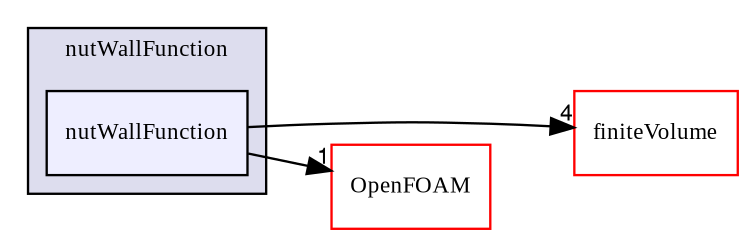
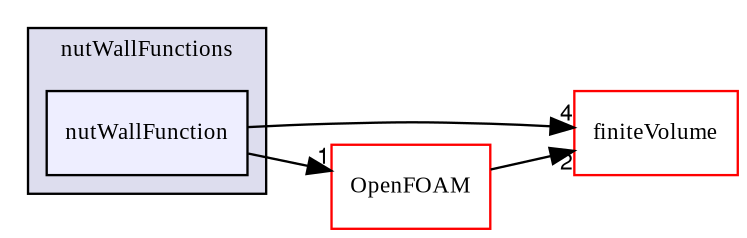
  digraph {
    compound=true
    fontname="Liberation Serif"
    rankdir=LR
    node [fontname="Liberation Serif" fontsize=10 shape=box color=red]
    edge [fontname="Liberation Serif" labeldistance=1.5 labelfontname=FreeSans labelfontsize=10]
    n1 [fillcolor="#eeeeff" label=nutWallFunction pencolor=black style=filled color=""]
    n2 [label=finiteVolume]
    n3 [label=OpenFOAM]
    subgraph cluster_1 {
      bgcolor="#ddddee"
      fontsize=10
-     label=nutWallFunction
+     label=nutWallFunctions
      pencolor=black
      n1
    }
    n1 -> n2 [headlabel=4]
    n1 -> n3 [headlabel=1]
+   n3 -> n2 [headlabel=2]
  }
